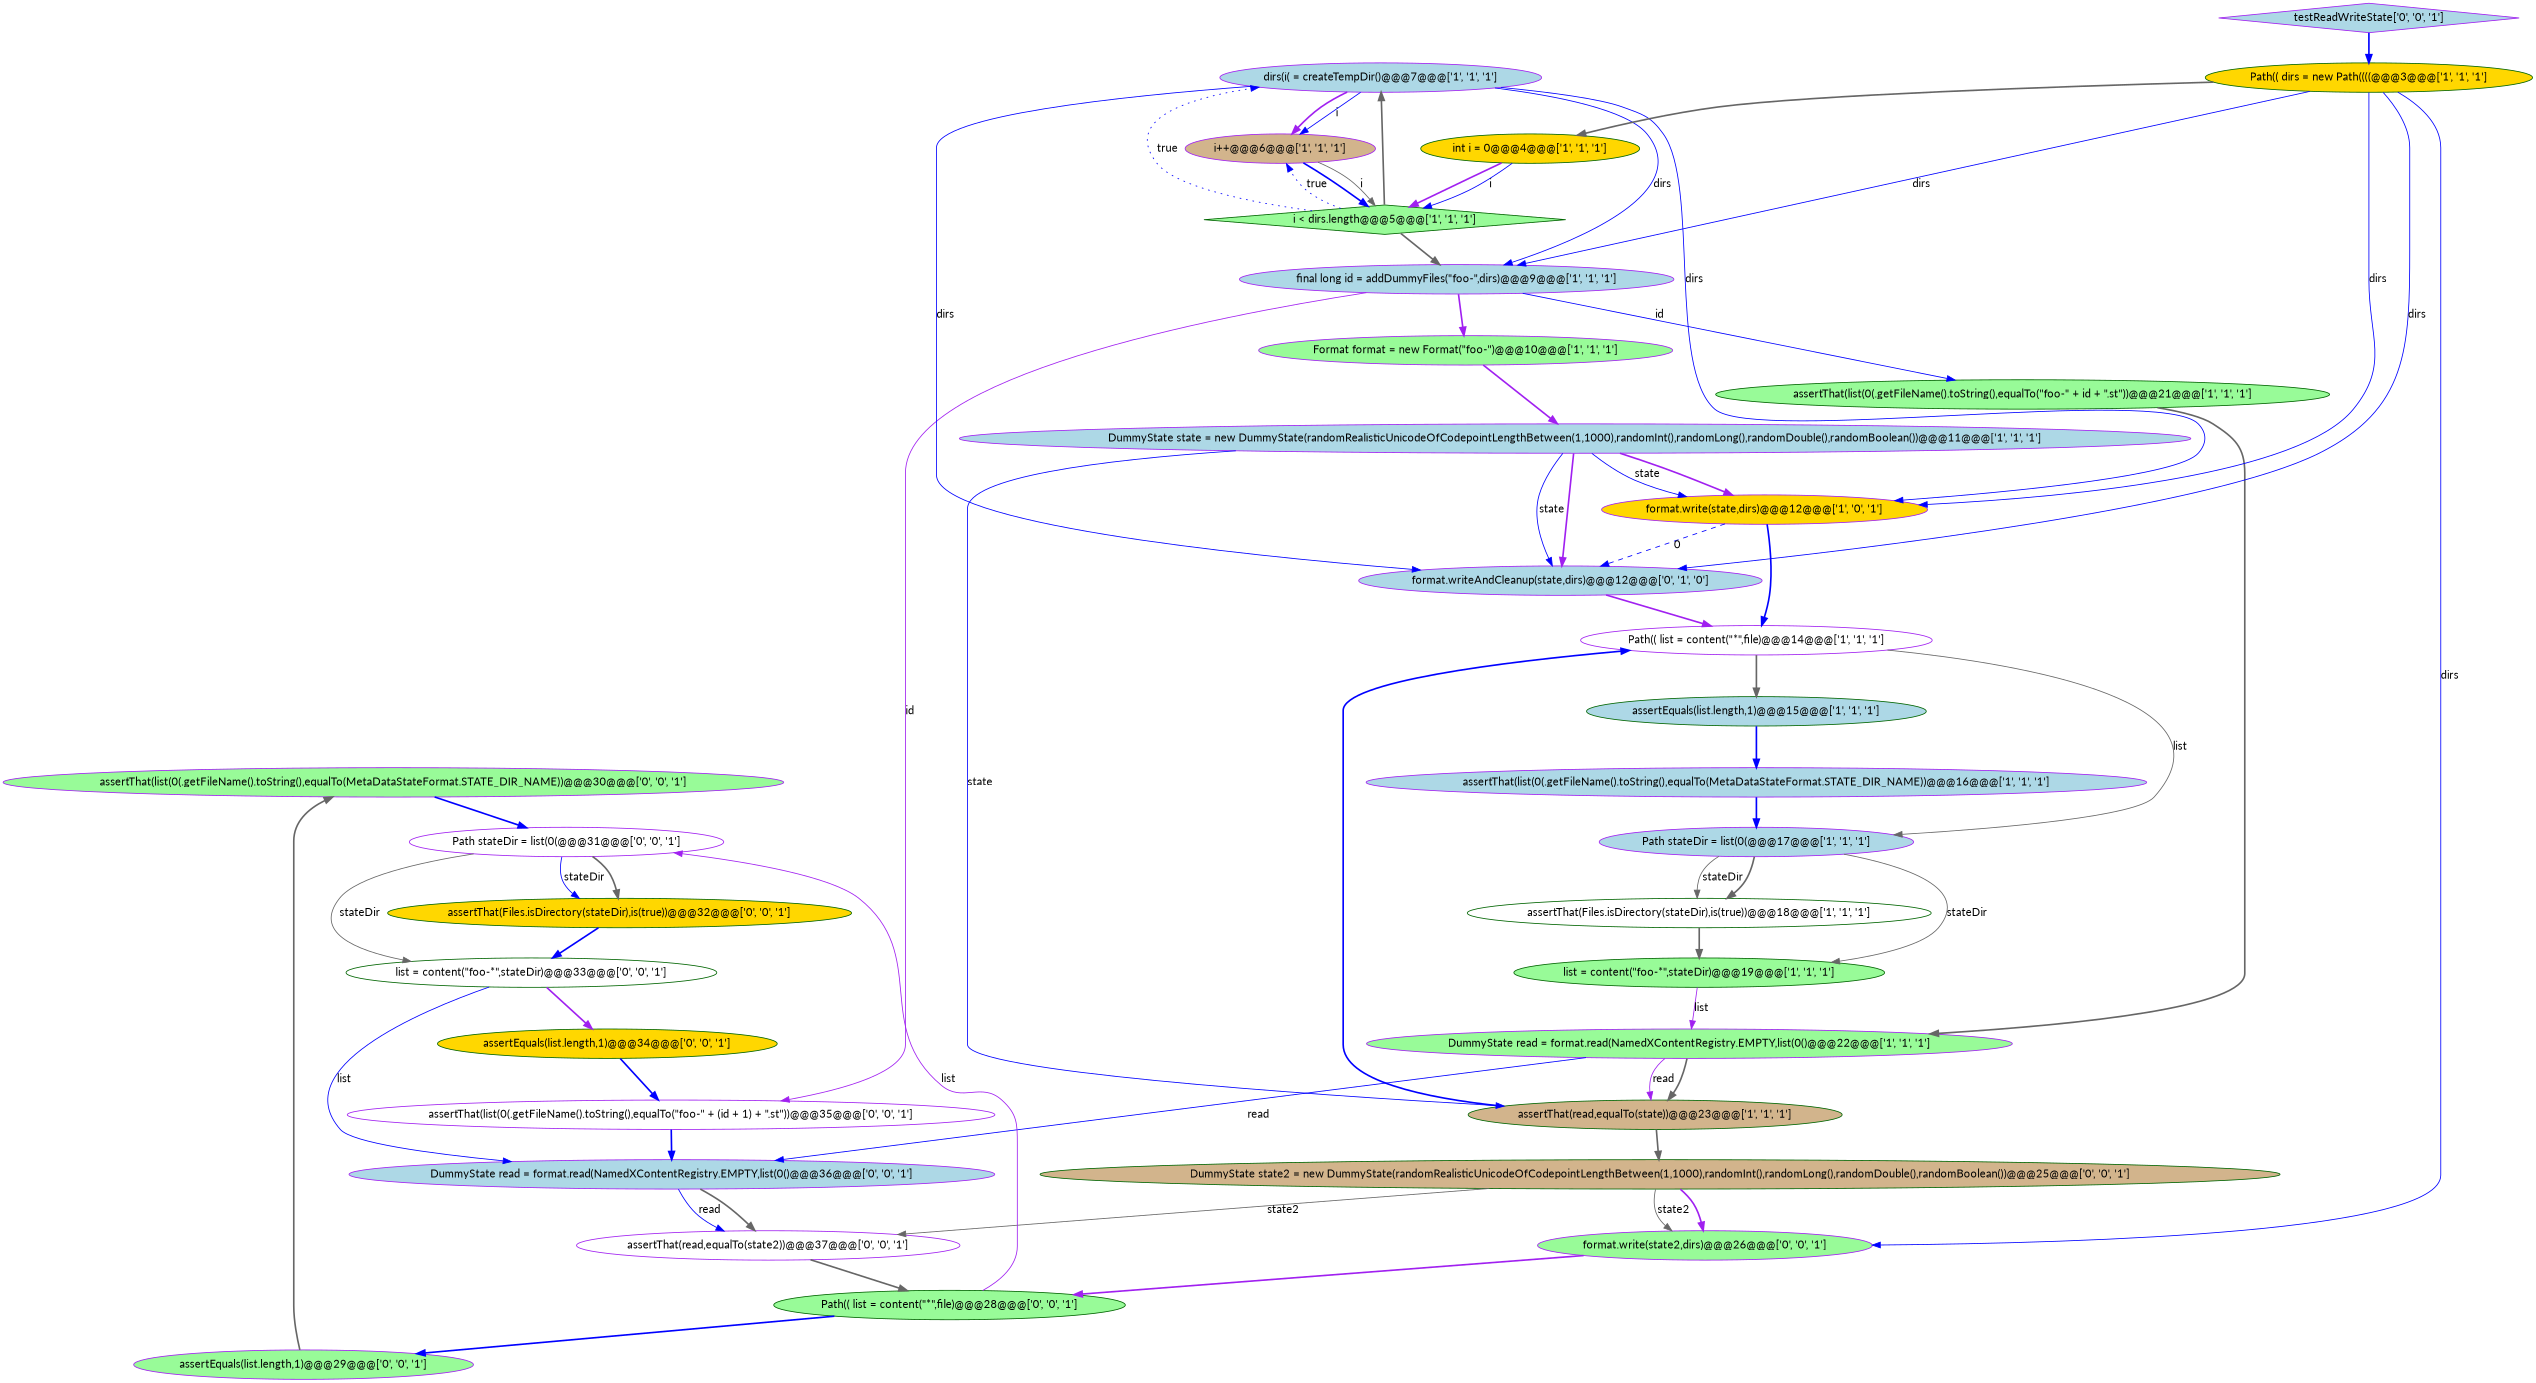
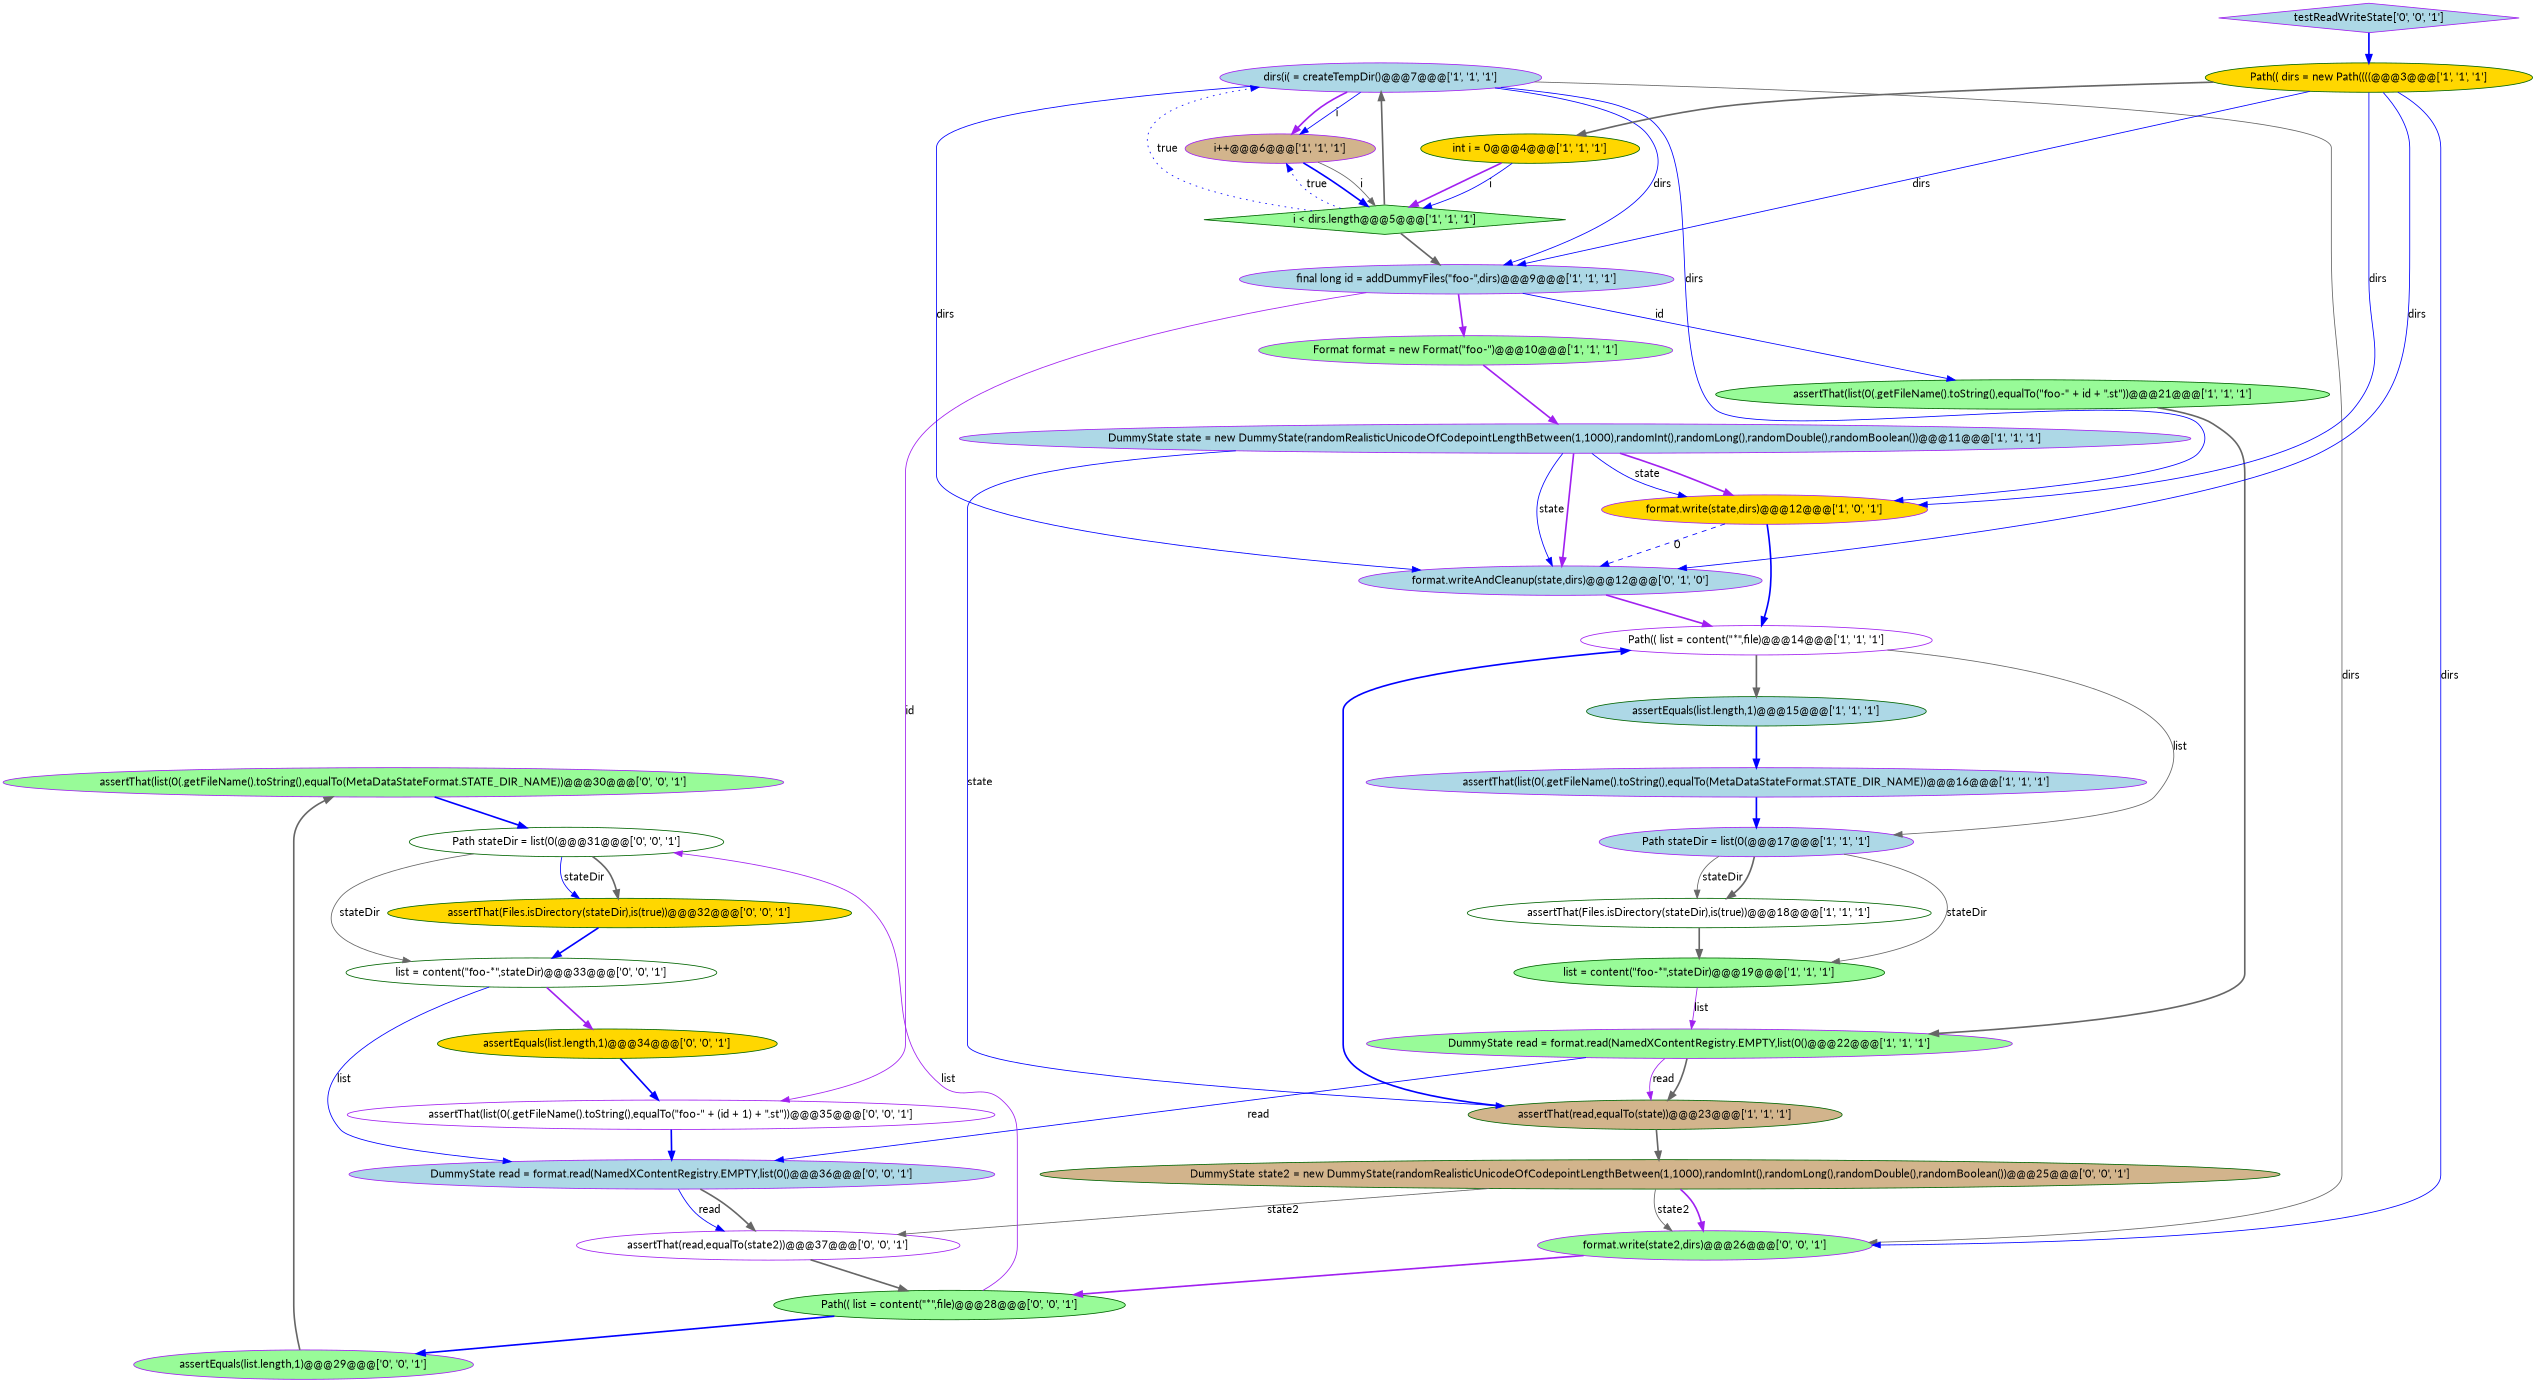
  digraph {
    fontname=Lato
    node [color=purple fillcolor=palegreen fontname=Lato shape=ellipse style=filled]
    edge [color=blue fontname=Lato style=bold]
    n1 [label="assertThat(list(0(.getFileName().toString(),equalTo(MetaDataStateFormat.STATE_DIR_NAME))@@@30@@@['0', '0', '1']"]
-   n2 [fillcolor=white label="Path stateDir = list(0(@@@31@@@['0', '0', '1']"]
+   n2 [color=darkgreen fillcolor=white label="Path stateDir = list(0(@@@31@@@['0', '0', '1']"]
    n3 [color=darkgreen fillcolor=gold label="assertThat(Files.isDirectory(stateDir),is(true))@@@32@@@['0', '0', '1']"]
    n4 [color=darkgreen fillcolor=white label="list = content(\"foo-*\",stateDir)@@@33@@@['0', '0', '1']"]
    n5 [label="Format format = new Format(\"foo-\")@@@10@@@['1', '1', '1']"]
    n6 [fillcolor=lightblue label="DummyState state = new DummyState(randomRealisticUnicodeOfCodepointLengthBetween(1,1000),randomInt(),randomLong(),randomDouble(),randomBoolean())@@@11@@@['1', '1', '1']"]
    n7 [fillcolor=gold label="format.write(state,dirs)@@@12@@@['1', '0', '1']"]
    n8 [fillcolor=lightblue label="format.writeAndCleanup(state,dirs)@@@12@@@['0', '1', '0']"]
    n9 [color=darkgreen fillcolor=tan label="assertThat(read,equalTo(state))@@@23@@@['1', '1', '1']"]
    n10 [color=darkgreen label="i < dirs.length@@@5@@@['1', '1', '1']" shape=diamond]
    n11 [fillcolor=tan label="i++@@@6@@@['1', '1', '1']"]
    n12 [fillcolor=lightblue label="final long id = addDummyFiles(\"foo-\",dirs)@@@9@@@['1', '1', '1']"]
    n13 [fillcolor=lightblue label="dirs(i( = createTempDir()@@@7@@@['1', '1', '1']"]
    n14 [color=darkgreen label="assertThat(list(0(.getFileName().toString(),equalTo(\"foo-\" + id + \".st\"))@@@21@@@['1', '1', '1']"]
    n15 [fillcolor=white label="assertThat(list(0(.getFileName().toString(),equalTo(\"foo-\" + (id + 1) + \".st\"))@@@35@@@['0', '0', '1']"]
    n16 [label="format.write(state2,dirs)@@@26@@@['0', '0', '1']"]
    n17 [label="DummyState read = format.read(NamedXContentRegistry.EMPTY,list(0()@@@22@@@['1', '1', '1']"]
    n18 [color=darkgreen fillcolor=lightblue label="assertEquals(list.length,1)@@@15@@@['1', '1', '1']"]
    n19 [fillcolor=lightblue label="assertThat(list(0(.getFileName().toString(),equalTo(MetaDataStateFormat.STATE_DIR_NAME))@@@16@@@['1', '1', '1']"]
    n20 [fillcolor=lightblue label="Path stateDir = list(0(@@@17@@@['1', '1', '1']"]
    n21 [color=darkgreen label="list = content(\"foo-*\",stateDir)@@@19@@@['1', '1', '1']"]
    n22 [color=darkgreen fillcolor=white label="assertThat(Files.isDirectory(stateDir),is(true))@@@18@@@['1', '1', '1']"]
    n23 [label="assertEquals(list.length,1)@@@29@@@['0', '0', '1']"]
    n24 [fillcolor=lightblue label="DummyState read = format.read(NamedXContentRegistry.EMPTY,list(0()@@@36@@@['0', '0', '1']"]
    n25 [fillcolor=white label="assertThat(read,equalTo(state2))@@@37@@@['0', '0', '1']"]
    n26 [fillcolor=white label="Path(( list = content(\"*\",file)@@@14@@@['1', '1', '1']"]
    n27 [color=darkgreen fillcolor=gold label="assertEquals(list.length,1)@@@34@@@['0', '0', '1']"]
    n28 [color=darkgreen fillcolor=tan label="DummyState state2 = new DummyState(randomRealisticUnicodeOfCodepointLengthBetween(1,1000),randomInt(),randomLong(),randomDouble(),randomBoolean())@@@25@@@['0', '0', '1']"]
    n29 [color=darkgreen label="Path(( list = content(\"*\",file)@@@28@@@['0', '0', '1']"]
    n30 [fillcolor=lightblue label="testReadWriteState['0', '0', '1']" shape=diamond]
    n31 [color=darkgreen fillcolor=gold label="Path(( dirs = new Path((((@@@3@@@['1', '1', '1']"]
    n32 [color=darkgreen fillcolor=gold label="int i = 0@@@4@@@['1', '1', '1']"]
    n1 -> n2
    n2 -> n3 [color=gray40]
    n2 -> n3 [label=stateDir style=solid]
    n2 -> n4 [color=gray40 label=stateDir style=solid]
    n3 -> n4
    n4 -> n24 [label=list style=solid]
    n4 -> n27 [color=purple]
    n5 -> n6 [color=purple]
    n6 -> n7 [color=purple]
    n6 -> n7 [label=state style=solid]
    n6 -> n8 [label=state style=solid]
    n6 -> n8 [color=purple]
    n6 -> n9 [label=state style=solid]
    n7 -> n8 [label=0 style=dashed]
    n7 -> n26
    n8 -> n26 [color=purple]
    n9 -> n26
    n9 -> n28 [color=gray40]
    n10 -> n11 [label=true style=dotted]
    n10 -> n12 [color=gray40]
    n10 -> n13 [color=gray40]
    n10 -> n13 [label=true style=dotted]
    n11 -> n10
    n11 -> n10 [color=gray40 label=i style=solid]
    n12 -> n5 [color=purple]
    n12 -> n14 [label=id style=solid]
    n12 -> n15 [color=purple label=id style=solid]
    n13 -> n7 [label=dirs style=solid]
    n13 -> n8 [label=dirs style=solid]
    n13 -> n11 [label=i style=solid]
    n13 -> n11 [color=purple]
    n13 -> n12 [label=dirs style=solid]
+   n13 -> n16 [color=gray40 label=dirs style=solid]
    n14 -> n17 [color=gray40]
    n15 -> n24
    n16 -> n29 [color=purple]
    n17 -> n9 [color=gray40]
    n17 -> n9 [color=purple label=read style=solid]
    n17 -> n24 [label=read style=solid]
    n18 -> n19
    n19 -> n20
    n20 -> n21 [color=gray40 label=stateDir style=solid]
    n20 -> n22 [color=gray40 label=stateDir style=solid]
    n20 -> n22 [color=gray40]
    n21 -> n17 [color=purple label=list style=solid]
    n22 -> n21 [color=gray40]
    n23 -> n1 [color=gray40]
    n24 -> n25 [color=gray40]
    n24 -> n25 [label=read style=solid]
    n25 -> n29 [color=gray40]
    n26 -> n18 [color=gray40]
    n26 -> n20 [color=gray40 label=list style=solid]
    n27 -> n15
    n28 -> n16 [color=purple]
    n28 -> n16 [color=gray40 label=state2 style=solid]
    n28 -> n25 [color=gray40 label=state2 style=solid]
    n29 -> n2 [color=purple label=list style=solid]
    n29 -> n23
    n30 -> n31
    n31 -> n7 [label=dirs style=solid]
    n31 -> n8 [label=dirs style=solid]
    n31 -> n12 [label=dirs style=solid]
    n31 -> n16 [label=dirs style=solid]
    n31 -> n32 [color=gray40]
    n32 -> n10 [color=purple]
    n32 -> n10 [label=i style=solid]
  }
